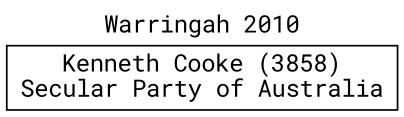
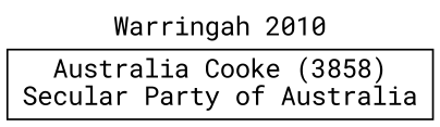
  digraph {
    label="Warringah 2010"
    labelloc=t
    mclimit=10
    fontname="Roboto Mono"
-   n1 [label="Kenneth Cooke (3858)\nSecular Party of Australia" shape=box fontname="Roboto Mono"]
+   n1 [label="Australia Cooke (3858)\nSecular Party of Australia" shape=box fontname="Roboto Mono"]
  }
